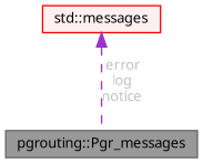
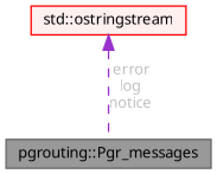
  digraph {
    fontname="Noto Sans"
    node [fontname="Noto Sans" fontsize=10 shape=box style=filled]
    n1 [color=gray40 fillcolor=grey60 fontcolor=black height=0.2 label="pgrouting::Pgr_messages" width=0.4]
-   n2 [color=red fillcolor="#FFF0F0" height=0.2 label="std::messages" width=0.4]
+   n2 [color=red fillcolor="#FFF0F0" height=0.2 label="std::ostringstream" width=0.4]
    n2 -> n1 [color=darkorchid3 dir=back fontcolor=grey fontname="Noto Sans" fontsize=10 label=" error\nlog\nnotice" labelfontname=Helvetica labelfontsize=10 style=dashed]
  }
